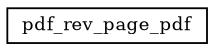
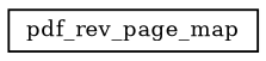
  digraph {
    rankdir=LR
    fontname="DejaVu Serif"
-   n1 [color=black fillcolor=white fontname="DejaVu Serif" fontsize=10 height=0.2 label=pdf_rev_page_pdf shape=record style=filled width=0.4]
+   n1 [color=black fillcolor=white fontname="DejaVu Serif" fontsize=10 height=0.2 label=pdf_rev_page_map shape=record style=filled width=0.4]
  }
